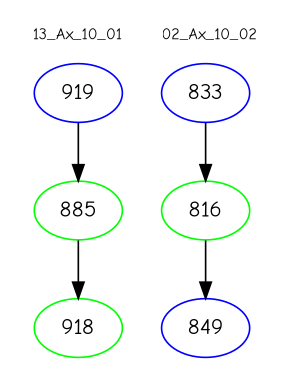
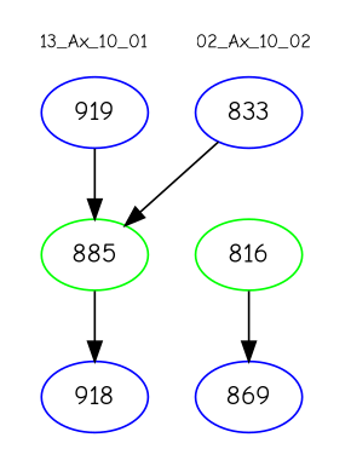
  digraph {
    fontname="Comic Neue"
    node [color=blue fontname="Comic Neue"]
    edge [color=black fontname="Comic Neue"]
    n1 [label=919]
    n2 [color=green label=885]
-   n3 [color=green label=918]
+   n3 [label=918]
    n4 [label=833]
    n5 [color=green label=816]
-   n6 [label=849]
+   n6 [label=869]
    subgraph cluster_1 {
      color=white
      fontsize=10
      label="13_Ax_10_01"
      n1
      n2
      n3
    }
    subgraph cluster_2 {
      color=white
      fontsize=10
      label="02_Ax_10_02"
      n4
      n5
      n6
    }
    n1 -> n2
    n2 -> n3
-   n4 -> n5
+   n4 -> n2
    n5 -> n6
  }
